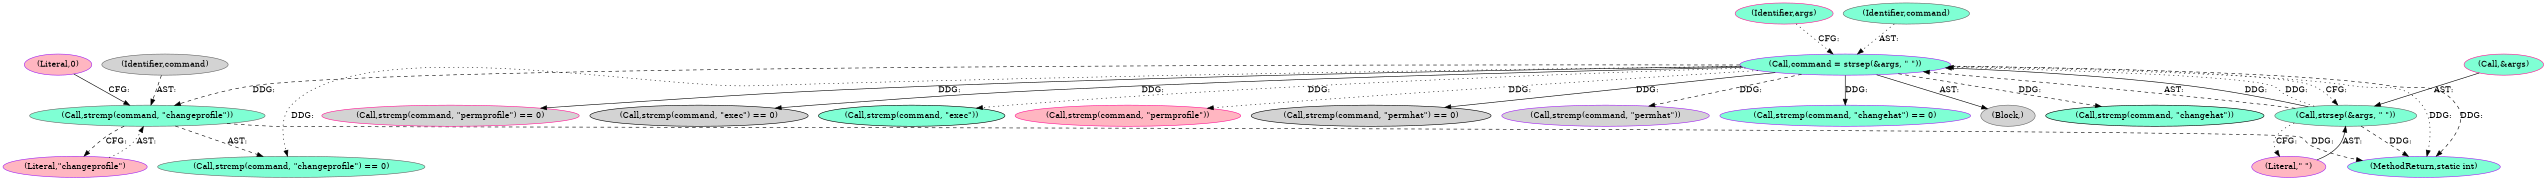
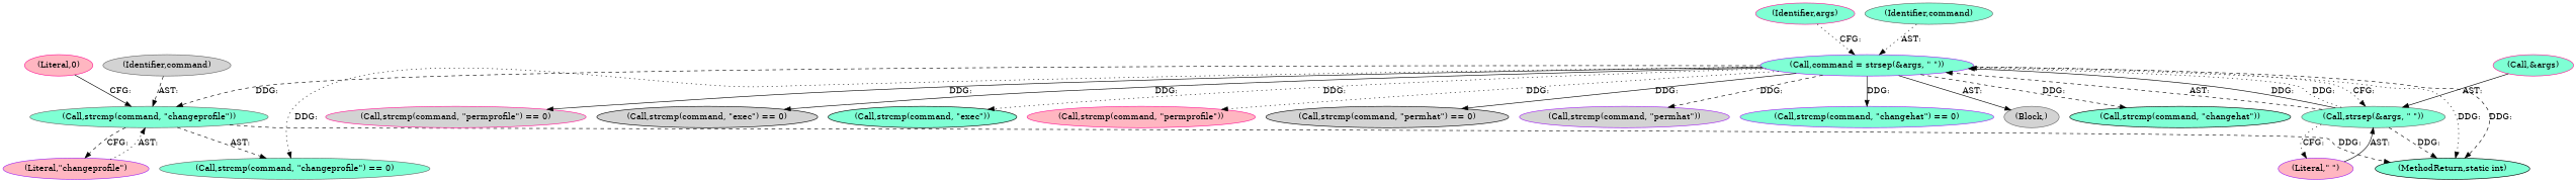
  digraph {
    node [color=purple fillcolor=aquamarine style=filled]
    edge [style=dashed]
    n1 [color=gray40 label="(Call,strcmp(command, \"changeprofile\"))"]
    n2 [fillcolor=lightpink label="(Literal,\"changeprofile\")"]
-   n3 [label="(MethodReturn,static int)"]
+   n3 [color=black label="(MethodReturn,static int)"]
    n4 [color=gray40 label="(Call,strcmp(command, \"changeprofile\") == 0)"]
    n5 [label="(Call,command = strsep(&args, \" \"))"]
    n6 [color=gray40 label="(Call,strsep(&args, \" \"))"]
    n7 [color=deeppink fillcolor=lightgrey label="(Call,strcmp(command, \"permprofile\") == 0)"]
    n8 [color=black fillcolor=lightgrey label="(Call,strcmp(command, \"exec\") == 0)"]
    n9 [color=black label="(Call,strcmp(command, \"exec\"))"]
    n10 [color=deeppink fillcolor=lightpink label="(Call,strcmp(command, \"permprofile\"))"]
    n11 [color=black fillcolor=lightgrey label="(Call,strcmp(command, \"permhat\") == 0)"]
    n12 [fillcolor=lightgrey label="(Call,strcmp(command, \"permhat\"))"]
    n13 [label="(Call,strcmp(command, \"changehat\") == 0)"]
    n14 [color=gray40 fillcolor=lightgrey label="(Block,)"]
    n15 [color=black label="(Call,strcmp(command, \"changehat\"))"]
    n16 [fillcolor=lightpink label="(Literal,\" \")"]
    n17 [color=deeppink label="(Identifier,args)"]
-   n18 [fillcolor=lightpink label="(Literal,0)"]
+   n18 [color=deeppink fillcolor=lightpink label="(Literal,0)"]
    n19 [color=gray40 fillcolor=lightgrey label="(Identifier,command)"]
    n20 [color=deeppink label="(Call,&args)"]
    n21 [color=gray40 label="(Identifier,command)"]
    n1 -> n2 [label="CFG: "]
    n1 -> n3 [label="DDG: "]
    n1 -> n4 [label="AST: "]
    n2 -> n1 [label="AST: " style=dotted]
    n5 -> n1 [label="DDG: "]
    n5 -> n3 [label="DDG: " style=dotted]
    n5 -> n3 [label="DDG: "]
    n5 -> n4 [label="DDG: " style=dotted]
    n5 -> n6 [label="CFG: " style=dotted]
    n5 -> n7 [label="DDG: " style=solid]
    n5 -> n8 [label="DDG: " style=solid]
    n5 -> n9 [label="DDG: " style=dotted]
    n5 -> n10 [label="DDG: " style=dotted]
    n5 -> n11 [label="DDG: " style=solid]
    n5 -> n12 [label="DDG: "]
    n5 -> n13 [label="DDG: " style=solid]
    n5 -> n14 [label="AST: " style=solid]
    n5 -> n15 [label="DDG: "]
    n6 -> n3 [label="DDG: "]
    n6 -> n5 [label="AST: "]
    n6 -> n5 [label="DDG: " style=solid]
    n6 -> n5 [label="DDG: " style=dotted]
    n6 -> n16 [label="CFG: " style=dotted]
    n16 -> n6 [label="AST: " style=solid]
    n17 -> n5 [label="CFG: " style=dotted]
    n18 -> n1 [label="CFG: " style=solid]
    n19 -> n1 [label="AST: "]
    n20 -> n6 [label="AST: " style=solid]
    n21 -> n5 [label="AST: " style=dotted]
  }
